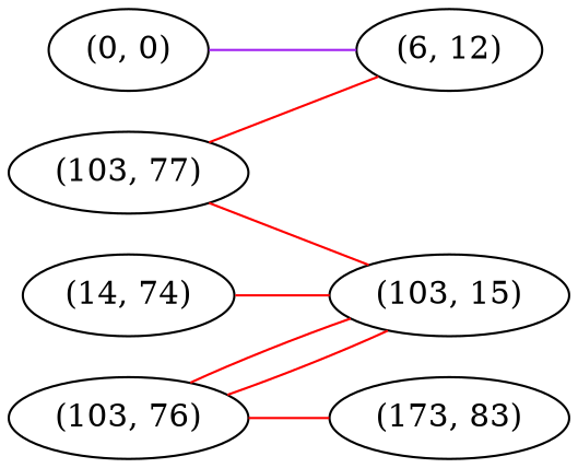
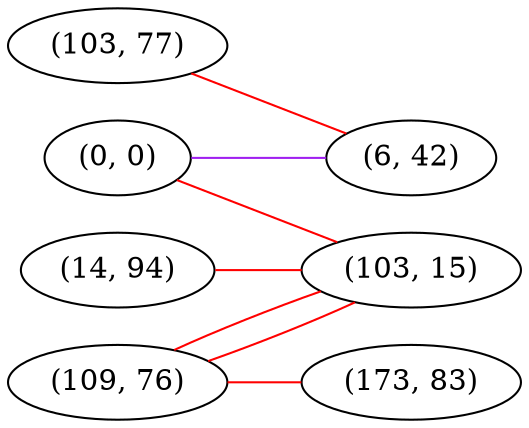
  graph {
    rankdir=LR
    edge [color=red weight=1]
    "(0, 0)"
-   "(6, 12)"
+   "(6, 12)" [label="(6, 42)"]
    n3 [label="(103, 15)"]
-   "(14, 94)" [label="(14, 74)"]
-   "(103, 76)"
+   "(14, 94)"
+   "(103, 76)" [label="(109, 76)"]
    n6 [label="(173, 83)"]
    "(103, 77)"
    "(0, 0)" -- "(6, 12)" [color=purple weight=4]
    "(14, 94)" -- n3
    "(103, 76)" -- n3
    "(103, 76)" -- n3
    "(103, 76)" -- n6
    "(103, 77)" -- "(6, 12)"
-   "(103, 77)" -- n3
+   "(0, 0)" -- n3
  }
